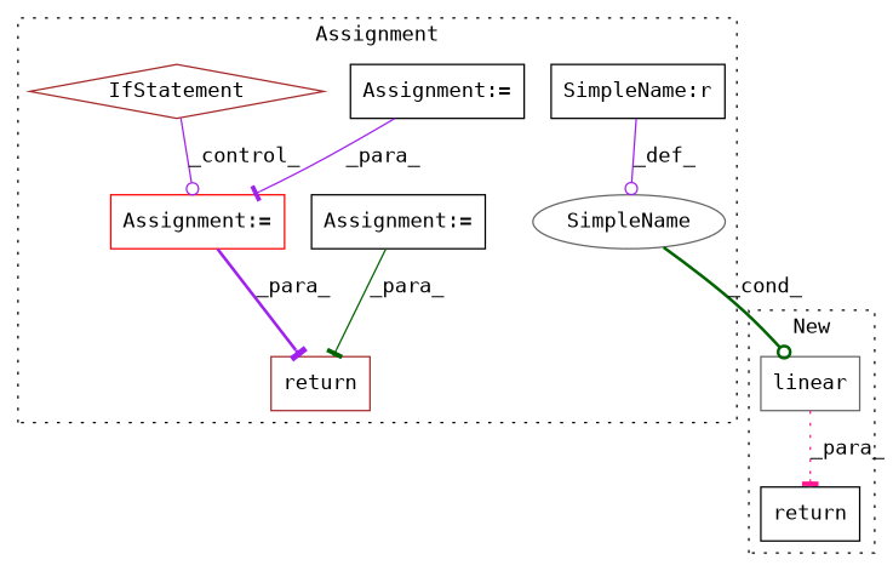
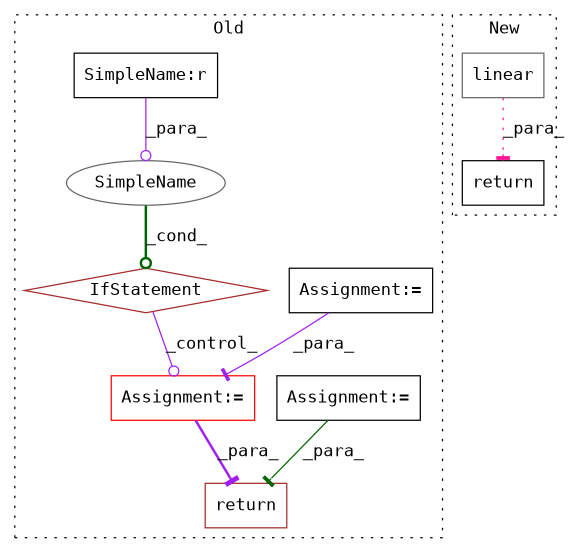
  digraph {
    fontname="DejaVu Sans Mono"
    node [a=7 color=black fontname="DejaVu Sans Mono" l=7 shape=box]
    edge [arrowhead=tee color=purple fontname="DejaVu Sans Mono" style=solid]
    n1 [a=41 color=brown label=return s=45898]
    n2 [color=red l=2 label="Assignment:=" s=45854]
    n3 [l=1 label="Assignment:=" s=45787]
    n4 [l=1 label="Assignment:=" s=45724]
    n5 [a=25 color=brown l="4,2" label=IfStatement s="45820,45836" shape=diamond]
    n6 [a=42 color=gray40 label=SimpleName shape=ellipse l=""]
    n7 [a=27 l=4 label="SimpleName:r" s=45828]
    n8 [a=32 color=gray40 l="7,1" label=linear s="45631,45655"]
    n9 [a=41 label=return s=45611]
    subgraph cluster_1 {
-     label=Assignment
+     label=Old
      style=dotted
      n1
      n2
      n3
      n4
      n5
      n6
      n7
    }
    subgraph cluster_2 {
      label=New
      style=dotted
      n8
      n9
    }
    n2 -> n1 [label=_para_ style=bold]
    n3 -> n2 [label=_para_]
    n4 -> n1 [color=darkgreen label=_para_]
    n5 -> n2 [arrowhead=odot label=_control_]
-   n6 -> n8 [arrowhead=odot color=darkgreen label=_cond_ style=bold]
-   n7 -> n6 [arrowhead=odot label=_def_]
+   n6 -> n5 [arrowhead=odot color=darkgreen label=_cond_ style=bold]
+   n7 -> n6 [arrowhead=odot label=_para_]
    n8 -> n9 [color=deeppink label=_para_ style=dotted]
  }
